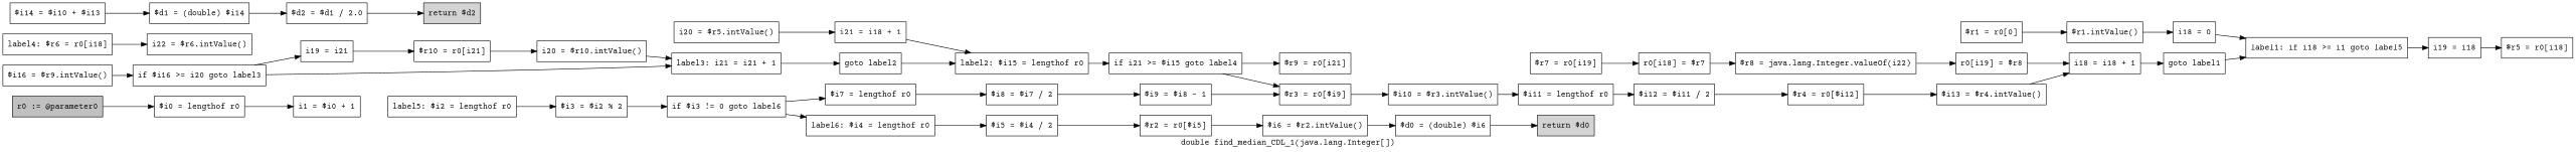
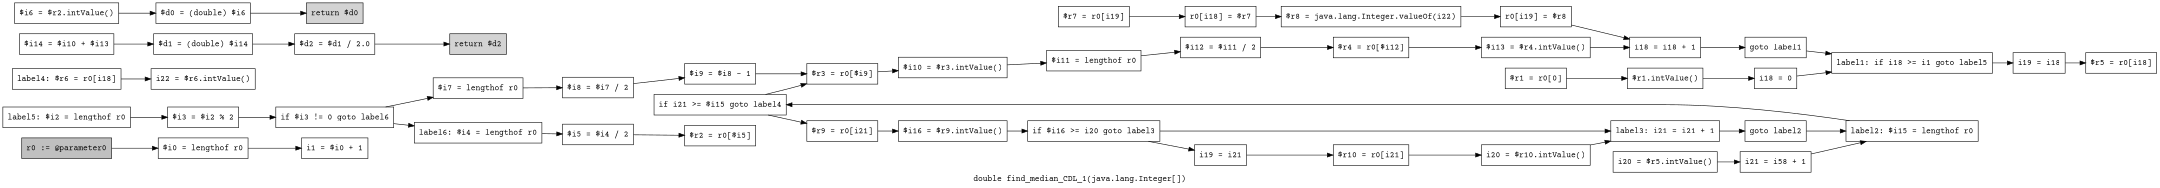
  digraph {
    fontname="Courier Prime"
    label="double find_median_CDL_1(java.lang.Integer[])"
    rankdir=LR
    node [fontname="Courier Prime" shape=box]
    edge [fontname="Courier Prime"]
    n1 [fillcolor=gray label="r0 := @parameter0" style=filled]
    n2 [label="$i0 = lengthof r0"]
    n3 [label="i1 = $i0 + 1"]
    n4 [label="$r1 = r0[0]"]
    n5 [label="$r1.intValue()"]
    n6 [label="i18 = 0"]
    n7 [label="label1: if i18 >= i1 goto label5"]
    n8 [label="i19 = i18"]
    n9 [label="$r5 = r0[i18]"]
    n10 [label="label5: $i2 = lengthof r0"]
    n11 [label="$i3 = $i2 % 2"]
    n12 [label="if $i3 != 0 goto label6"]
    n13 [label="i20 = $r5.intValue()"]
-   n14 [label="i21 = i18 + 1"]
+   n14 [label="i21 = i58 + 1"]
    n15 [label="label2: $i15 = lengthof r0"]
    n16 [label="if i21 >= $i15 goto label4"]
    n17 [label="$r9 = r0[i21]"]
    n18 [label="$r3 = r0[$i9]"]
    n19 [label="$i16 = $r9.intValue()"]
    n20 [label="label4: $r6 = r0[i18]"]
    n21 [label="i22 = $r6.intValue()"]
    n22 [label="if $i16 >= i20 goto label3"]
    n23 [label="i19 = i21"]
    n24 [label="label3: i21 = i21 + 1"]
    n25 [label="$r10 = r0[i21]"]
    n26 [label="goto label2"]
    n27 [label="i20 = $r10.intValue()"]
    n28 [label="$r7 = r0[i19]"]
    n29 [label="r0[i18] = $r7"]
    n30 [label="$r8 = java.lang.Integer.valueOf(i22)"]
    n31 [label="r0[i19] = $r8"]
    n32 [label="i18 = i18 + 1"]
    n33 [label="goto label1"]
    n34 [label="$i7 = lengthof r0"]
    n35 [label="label6: $i4 = lengthof r0"]
    n36 [label="$i8 = $i7 / 2"]
    n37 [label="$i5 = $i4 / 2"]
    n38 [label="$i9 = $i8 - 1"]
    n39 [label="$r2 = r0[$i5]"]
    n40 [label="$i10 = $r3.intValue()"]
    n41 [label="$i11 = lengthof r0"]
    n42 [label="$i12 = $i11 / 2"]
    n43 [label="$r4 = r0[$i12]"]
    n44 [label="$i13 = $r4.intValue()"]
    n45 [label="$i14 = $i10 + $i13"]
    n46 [label="$d1 = (double) $i14"]
    n47 [label="$d2 = $d1 / 2.0"]
    n48 [fillcolor=lightgray label="return $d2" style=filled]
    n49 [label="$i6 = $r2.intValue()"]
    n50 [label="$d0 = (double) $i6"]
    n51 [fillcolor=lightgray label="return $d0" style=filled]
    n1 -> n2
    n2 -> n3
    n4 -> n5
    n5 -> n6
    n6 -> n7
    n7 -> n8
    n8 -> n9
    n10 -> n11
    n11 -> n12
    n12 -> n34
    n12 -> n35
    n13 -> n14
    n14 -> n15
    n15 -> n16
    n16 -> n17
    n16 -> n18
+   n17 -> n19
    n18 -> n40
    n19 -> n22
    n20 -> n21
    n22 -> n23
    n22 -> n24
    n23 -> n25
    n24 -> n26
    n25 -> n27
    n26 -> n15
    n27 -> n24
    n28 -> n29
    n29 -> n30
    n30 -> n31
    n31 -> n32
    n32 -> n33
    n33 -> n7
    n34 -> n36
    n35 -> n37
    n36 -> n38
    n37 -> n39
    n38 -> n18
-   n39 -> n49
    n40 -> n41
    n41 -> n42
    n42 -> n43
    n43 -> n44
    n44 -> n32
    n45 -> n46
    n46 -> n47
    n47 -> n48
    n49 -> n50
    n50 -> n51
  }
